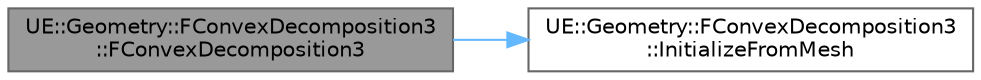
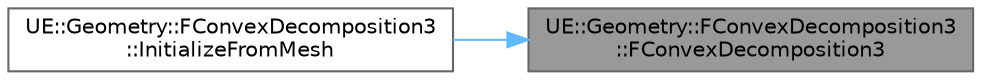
  digraph {
    rankdir=LR
    node [fontname=Helvetica fontsize=10 shape=box style=filled]
    n1 [color=gray40 fillcolor=grey60 fontcolor=black height=0.2 label="UE::Geometry::FConvexDecomposition3\l::FConvexDecomposition3" width=0.4]
    n2 [color=grey40 fillcolor=white height=0.2 label="UE::Geometry::FConvexDecomposition3\l::InitializeFromMesh" width=0.4]
-   n1 -> n2 [color=steelblue1 fontname=Helvetica fontsize=10 labelfontname=Helvetica labelfontsize=10 style=solid]
+   n2 -> n1 [color=steelblue1 fontname=Helvetica fontsize=10 labelfontname=Helvetica labelfontsize=10 style=solid]
  }
